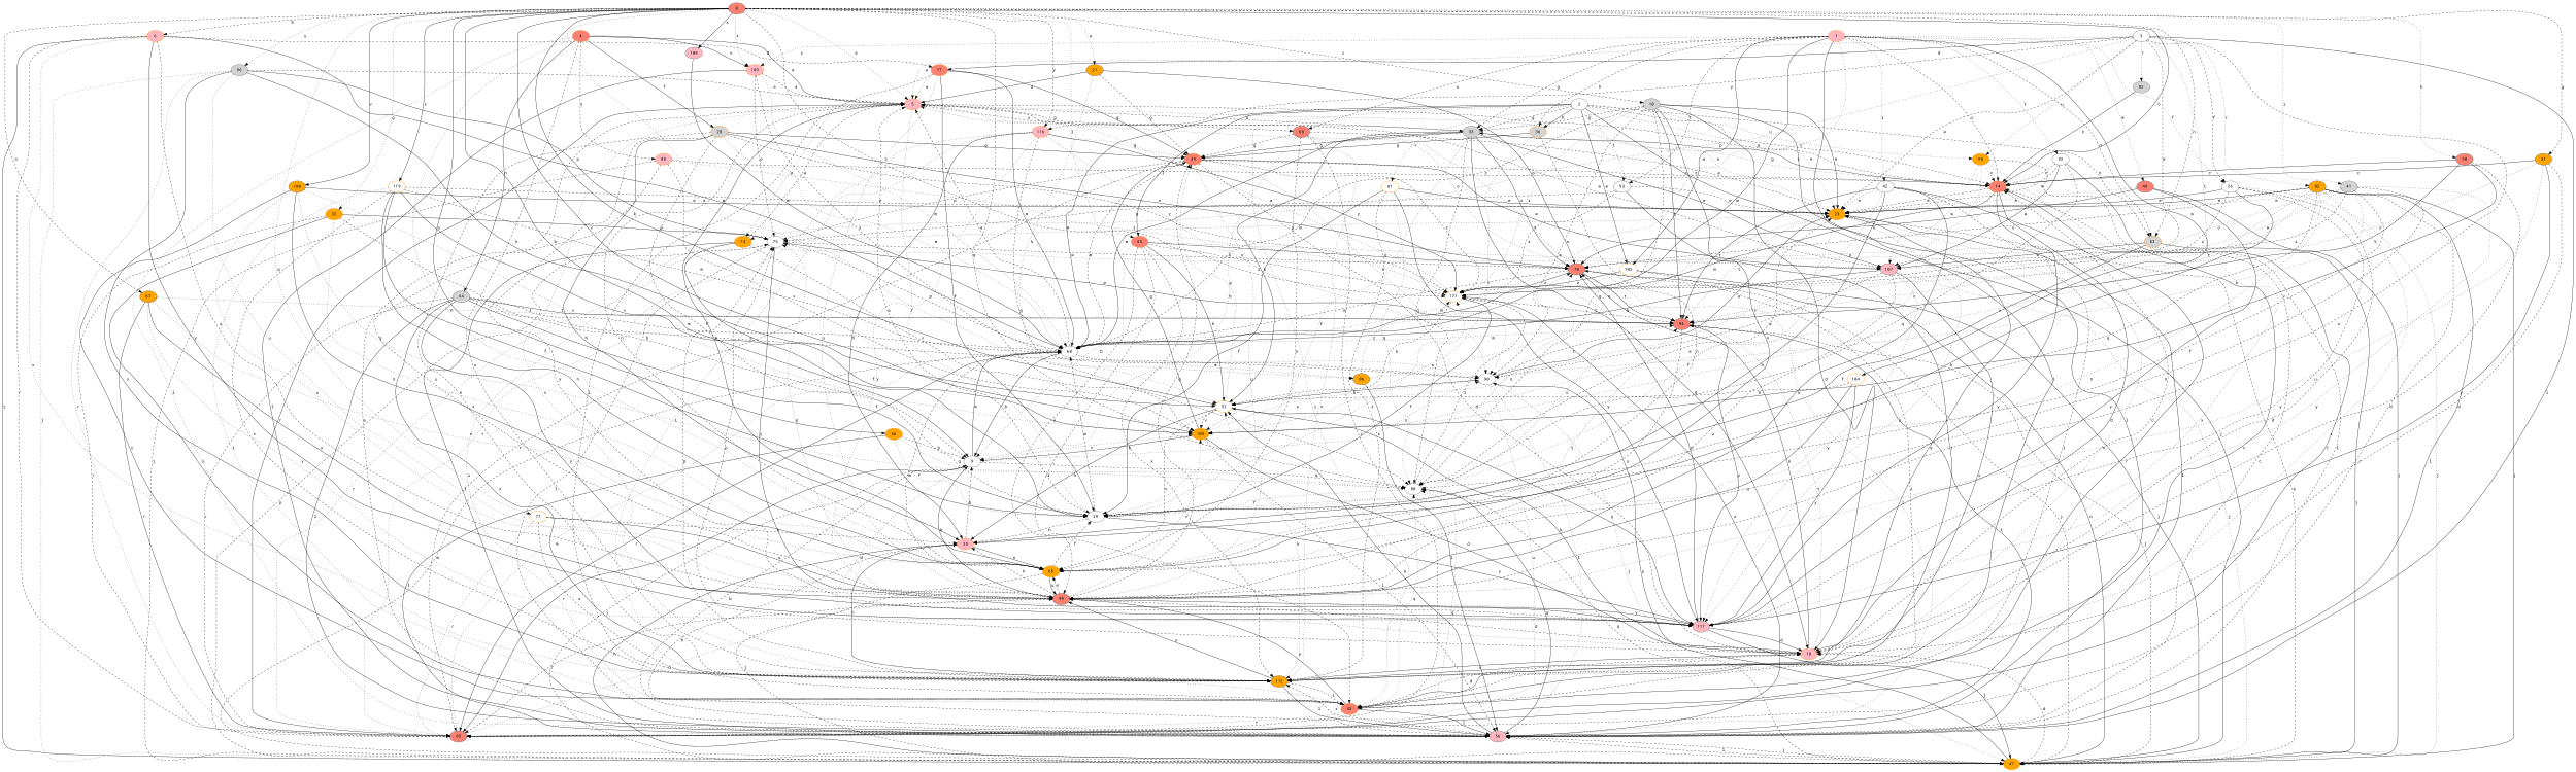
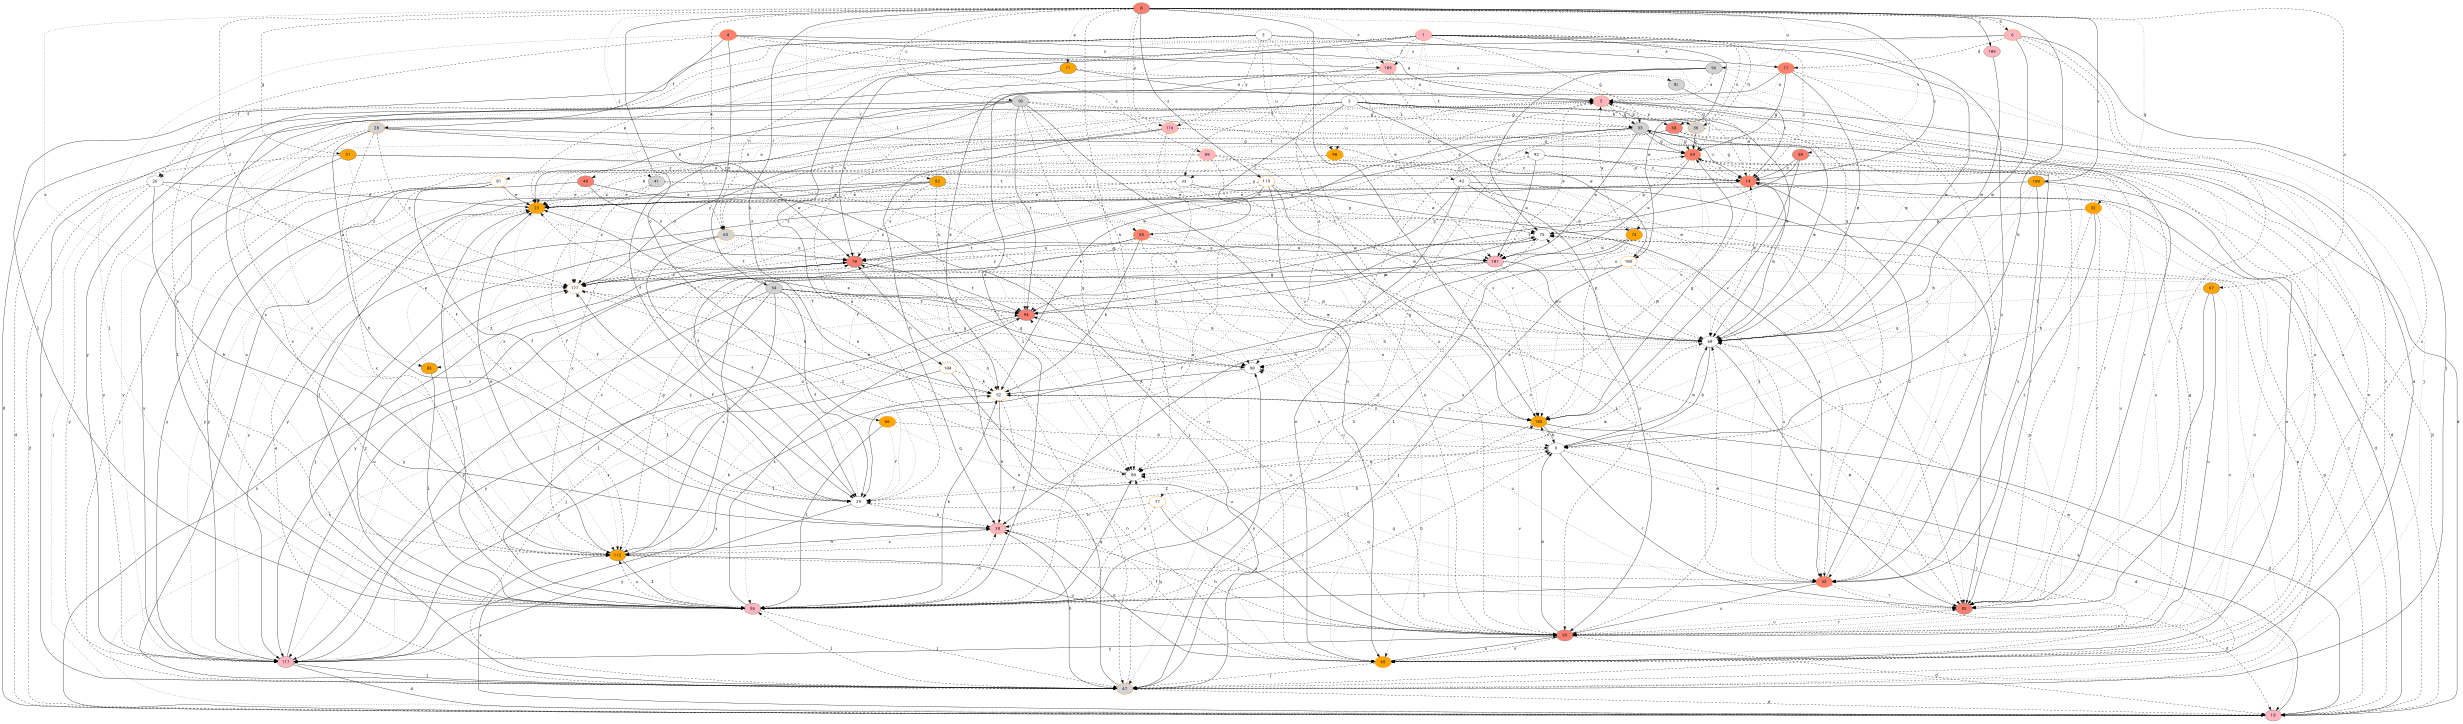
  strict digraph {
    fontname="Roboto Mono"
    node [color=gray40 fillcolor=white fontname="Roboto Mono" style=filled]
    edge [fontname="Roboto Mono" style=solid]
    0 [fillcolor=salmon]
    5 [color=darkorange fillcolor=lightpink]
    6 [color=darkorange fillcolor=lightpink]
    9
    10 [fillcolor=lightgrey]
    14 [color=darkorange fillcolor=salmon]
    21 [fillcolor=orange]
    31 [fillcolor=orange]
    32 [color=darkorange fillcolor=orange]
    41 [fillcolor=lightgrey]
    50 [fillcolor=salmon]
    52 [color=darkorange]
    55 [color=darkorange fillcolor=salmon]
    63 [color=darkorange fillcolor=lightgrey]
    66 [color=darkorange fillcolor=orange]
    67 [fillcolor=orange]
    77 [color=darkorange]
    80
    86 [fillcolor=orange]
    96 [fillcolor=lightgrey]
    100 [fillcolor=orange]
    103 [color=darkorange fillcolor=orange]
    108 [fillcolor=lightpink]
    109 [color=darkorange fillcolor=lightpink]
    116 [color=darkorange fillcolor=lightpink]
    119 [color=darkorange]
    122 [color=darkorange]
    33 [fillcolor=lightgrey]
    68 [fillcolor=salmon]
    74 [color=darkorange fillcolor=orange]
    107 [fillcolor=lightpink]
    65 [color=darkorange fillcolor=orange]
    112 [fillcolor=orange]
    29
    70 [fillcolor=salmon]
    85 [fillcolor=salmon]
    60
-   47 [color=darkorange fillcolor=orange]
+   47 [color=darkorange fillcolor=lightgrey]
    17 [color=darkorange fillcolor=salmon]
    99 [fillcolor=salmon]
    117 [fillcolor=lightpink]
-   18 [color=darkorange fillcolor=lightpink]
+   18 [fillcolor=lightpink]
    90
    23 [color=darkorange fillcolor=orange]
    56 [fillcolor=lightpink]
    94 [fillcolor=salmon]
    34 [color=darkorange fillcolor=salmon]
    43 [color=darkorange fillcolor=salmon]
    75
    38 [color=darkorange fillcolor=lightpink]
    1 [color=darkorange fillcolor=lightpink]
    26
    36 [color=darkorange fillcolor=lightgrey]
    42
    n55 [fillcolor=salmon label=48]
    92
    93
    104 [color=darkorange]
    105 [color=darkorange]
    2
    81 [color=darkorange]
    98 [color=darkorange fillcolor=orange]
    3
    82 [fillcolor=orange]
    83 [fillcolor=lightgrey]
    4 [color=darkorange fillcolor=salmon]
    28 [color=darkorange fillcolor=lightgrey]
    64 [fillcolor=lightgrey]
    88 [color=darkorange fillcolor=lightpink]
    0 -> 5 [label=a style=dotted]
    0 -> 6 [label=b style=dashed]
    0 -> 9 [label=b]
    0 -> 10 [label=c style=dashed]
    0 -> 14 [label=c]
    0 -> 21 [label=e style=dotted]
    0 -> 31 [label=g style=dashed]
    0 -> 32 [label=g style=dotted]
    0 -> 41 [label=i style=dotted]
    0 -> 50 [label=k style=dotted]
    0 -> 52 [label=k]
    0 -> 55 [label=l style=dotted]
    0 -> 63 [label=n style=dashed]
    0 -> 66 [label=o]
    0 -> 67 [label=o style=dashed]
    0 -> 77 [label=q style=dotted]
    0 -> 80 [label=q style=dashed]
    0 -> 86 [label=s style=dotted]
    0 -> 96 [label=u style=dotted]
    0 -> 100 [label=v]
    0 -> 103 [label=v]
    0 -> 108 [label=x]
    0 -> 109 [label=x style=dotted]
    0 -> 116 [label=y style=dashed]
    0 -> 119 [label=z]
    0 -> 122 [label=z style=dashed]
    5 -> 33 [label=g style=dashed]
    5 -> 68 [label=o style=dashed]
    5 -> 74 [label=p style=dotted]
    5 -> 107 [label=w style=dashed]
    5 -> 65 [label=n style=dashed]
    5 -> 112 [label=x style=dotted]
    5 -> 29 [label=f style=dotted]
    5 -> 70 [label=o style=dotted]
    5 -> 85 [label=r]
    6 -> 112 [label=x style=dotted]
    6 -> 85 [label=r style=dashed]
    6 -> 60 [label=m]
    6 -> 47 [label=j]
    6 -> 17 [label=d style=dashed]
    6 -> 99 [label=u style=dashed]
    6 -> 117 [label=y]
    9 -> 80 [label=q style=dashed]
    9 -> 103 [label=v style=dotted]
    9 -> 85 [label=r]
    9 -> 60 [label=m]
    9 -> 47 [label=j style=dashed]
    9 -> 18 [label=d style=dotted]
    9 -> 90 [label=s style=dotted]
    10 -> 80 [label=q style=dashed]
    10 -> 122 [label=z style=dotted]
    10 -> 33 [label=g style=dashed]
    10 -> 65 [label=n]
    10 -> 60 [label=m style=dashed]
    10 -> 18 [label=d]
    10 -> 90 [label=s style=dashed]
    10 -> 23 [label=e]
    10 -> 56 [label=l]
    10 -> 94 [label=t]
    14 -> 5 [label=a style=dashed]
    14 -> 33 [label=g style=dotted]
    14 -> 60 [label=m]
    14 -> 117 [label=y]
    14 -> 18 [label=d]
    14 -> 23 [label=e style=dashed]
    21 -> 5 [label=a]
    21 -> 52 [label=k style=dotted]
    21 -> 70 [label=o]
    21 -> 34 [label=g style=dashed]
    31 -> 14 [label=c]
    31 -> 122 [label=z style=dotted]
    31 -> 99 [label=u style=dotted]
    31 -> 117 [label=y]
    31 -> 18 [label=d style=dashed]
    32 -> 9 [label=b style=dashed]
    32 -> 65 [label=n style=dotted]
    32 -> 85 [label=r style=dashed]
    32 -> 43 [label=i]
    32 -> 75 [label=p]
    41 -> 122 [label=z style=dashed]
    41 -> 107 [label=w style=dotted]
    41 -> 65 [label=n style=dashed]
    41 -> 29 [label=f style=dashed]
    41 -> 70 [label=o style=dotted]
    41 -> 117 [label=y style=dotted]
    41 -> 90 [label=s style=dotted]
    41 -> 23 [label=e style=dotted]
    50 -> 14 [label=c]
    50 -> 103 [label=v]
    50 -> 18 [label=d style=dashed]
    50 -> 94 [label=t]
    52 -> 103 [label=v style=dashed]
    52 -> 65 [label=n style=dashed]
    52 -> 117 [label=y]
    52 -> 34 [label=g style=dotted]
    52 -> 38 [label=h]
    55 -> 9 [label=b style=dotted]
    55 -> 52 [label=k]
    55 -> 122 [label=z style=dashed]
    55 -> 107 [label=w style=dotted]
    55 -> 112 [label=x style=dashed]
    55 -> 70 [label=o]
    55 -> 99 [label=u style=dashed]
    55 -> 43 [label=i style=dashed]
    63 -> 107 [label=w]
    63 -> 29 [label=f]
    63 -> 70 [label=o style=dotted]
    63 -> 47 [label=j]
    66 -> 9 [label=b style=dashed]
    66 -> 80 [label=q style=dotted]
    66 -> 29 [label=f style=dotted]
    66 -> 56 [label=l]
    67 -> 65 [label=n style=dotted]
    67 -> 85 [label=r]
    67 -> 99 [label=u]
    67 -> 117 [label=y style=dotted]
    67 -> 94 [label=t style=dotted]
    77 -> 112 [label=x style=dashed]
    77 -> 85 [label=r style=dotted]
    77 -> 99 [label=u]
    77 -> 38 [label=h style=dashed]
    80 -> 122 [label=z style=dashed]
    80 -> 29 [label=f style=dotted]
    80 -> 70 [label=o style=dotted]
    80 -> 23 [label=e style=dashed]
    86 -> 122 [label=z style=dotted]
    86 -> 23 [label=e style=dotted]
    86 -> 56 [label=l]
    96 -> 5 [label=a style=dashed]
    96 -> 52 [label=k]
    96 -> 112 [label=x]
    96 -> 85 [label=r style=dotted]
    96 -> 47 [label=j style=dotted]
    96 -> 99 [label=u style=dotted]
    96 -> 75 [label=p]
    100 -> 80 [label=q style=dotted]
    100 -> 103 [label=v style=dotted]
    100 -> 65 [label=n]
    100 -> 99 [label=u style=dotted]
    100 -> 23 [label=e]
    100 -> 43 [label=i]
    103 -> 9 [label=b]
    103 -> 18 [label=d]
    103 -> 90 [label=s style=dotted]
    103 -> 56 [label=l style=dashed]
    103 -> 34 [label=g]
    108 -> 60 [label=m]
    109 -> 5 [label=a style=dashed]
    109 -> 60 [label=m style=dotted]
    109 -> 90 [label=s style=dashed]
    109 -> 56 [label=l]
    109 -> 75 [label=p style=dashed]
    116 -> 80 [label=q style=dashed]
    116 -> 122 [label=z]
    116 -> 85 [label=r style=dotted]
    116 -> 117 [label=y style=dotted]
    116 -> 90 [label=s style=dotted]
    116 -> 34 [label=g style=dotted]
    116 -> 43 [label=i style=dotted]
    116 -> 38 [label=h]
    119 -> 103 [label=v]
    119 -> 65 [label=n]
    119 -> 112 [label=x style=dashed]
    119 -> 29 [label=f]
    119 -> 60 [label=m style=dashed]
    119 -> 23 [label=e style=dashed]
    119 -> 43 [label=i style=dotted]
    122 -> 5 [label=a style=dotted]
    122 -> 52 [label=k style=dashed]
    122 -> 29 [label=f]
    122 -> 94 [label=t style=dashed]
    33 -> 5 [label=a style=dashed]
    33 -> 14 [label=c]
    33 -> 52 [label=k]
    33 -> 80 [label=q style=dashed]
    33 -> 107 [label=w]
    33 -> 29 [label=f style=dotted]
    33 -> 70 [label=o]
    33 -> 60 [label=m]
    33 -> 18 [label=d]
    33 -> 34 [label=g]
    68 -> 9 [label=b style=dotted]
    68 -> 65 [label=n style=dashed]
    68 -> 112 [label=x style=dotted]
    68 -> 85 [label=r style=dashed]
    68 -> 23 [label=e style=dashed]
    68 -> 94 [label=t style=dotted]
    68 -> 34 [label=g style=dashed]
    74 -> 5 [label=a style=dashed]
    74 -> 103 [label=v style=dashed]
    74 -> 107 [label=w style=dotted]
    74 -> 29 [label=f]
    74 -> 56 [label=l]
    74 -> 43 [label=i style=dotted]
    107 -> 112 [label=x]
    107 -> 60 [label=m]
    107 -> 47 [label=j style=dotted]
    107 -> 99 [label=u style=dashed]
    107 -> 117 [label=y style=dotted]
    107 -> 90 [label=s style=dashed]
    65 -> 5 [label=a]
    65 -> 29 [label=f style=dashed]
    65 -> 47 [label=j style=dashed]
    65 -> 99 [label=u]
    65 -> 94 [label=t style=dotted]
    112 -> 52 [label=k style=dotted]
    112 -> 99 [label=u]
    112 -> 23 [label=e]
    112 -> 56 [label=l]
    112 -> 43 [label=i style=dashed]
    112 -> 75 [label=p style=dashed]
    112 -> 38 [label=h]
    29 -> 5 [label=a style=dashed]
    29 -> 122 [label=z style=dotted]
    29 -> 70 [label=o style=dotted]
    29 -> 60 [label=m style=dashed]
    29 -> 117 [label=y]
    29 -> 38 [label=h style=dashed]
    70 -> 122 [label=z]
    70 -> 60 [label=m style=dashed]
    70 -> 47 [label=j style=dashed]
    70 -> 56 [label=l style=dotted]
    70 -> 94 [label=t]
    85 -> 80 [label=q style=dotted]
    85 -> 60 [label=m style=dotted]
    85 -> 99 [label=u style=dotted]
    60 -> 5 [label=a style=dashed]
    60 -> 9 [label=b]
    60 -> 86 [label=m style=dotted]
    60 -> 85 [label=r]
    60 -> 90 [label=s style=dotted]
    60 -> 75 [label=p style=dashed]
    47 -> 80 [label=q style=dashed]
    47 -> 70 [label=o]
    47 -> 60 [label=m style=dashed]
    47 -> 18 [label=d style=dashed]
    47 -> 90 [label=s]
    47 -> 23 [label=e style=dashed]
    47 -> 56 [label=l style=dashed]
    47 -> 75 [label=p style=dashed]
    47 -> 38 [label=h]
    17 -> 5 [label=a style=dotted]
    17 -> 29 [label=f]
    17 -> 60 [label=m]
    17 -> 99 [label=u style=dotted]
    17 -> 34 [label=g]
    17 -> 43 [label=i style=dashed]
    99 -> 9 [label=b]
    99 -> 103 [label=v style=dotted]
    99 -> 65 [label=n style=dashed]
    99 -> 85 [label=r style=dashed]
    99 -> 60 [label=m style=dashed]
    99 -> 117 [label=y]
    99 -> 18 [label=d style=dashed]
    99 -> 34 [label=g style=dashed]
    99 -> 75 [label=p style=dotted]
    99 -> 38 [label=h style=dashed]
    117 -> 70 [label=o]
    117 -> 47 [label=j]
    117 -> 18 [label=d]
    18 -> 14 [label=c style=dashed]
    18 -> 52 [label=k]
    18 -> 112 [label=x]
    18 -> 70 [label=o]
    18 -> 94 [label=t style=dotted]
    18 -> 75 [label=p style=dashed]
    90 -> 52 [label=k]
    90 -> 85 [label=u style=dotted]
    90 -> 47 [label=j style=dotted]
    90 -> 23 [label=e]
    90 -> 56 [label=l style=dotted]
    90 -> 94 [label=t style=dashed]
    23 -> 5 [label=a style=dotted]
    23 -> 112 [label=x style=dotted]
    23 -> 29 [label=f style=dotted]
    23 -> 117 [label=y style=dotted]
    23 -> 56 [label=l]
    23 -> 94 [label=t style=dotted]
    23 -> 75 [label=p style=dotted]
    56 -> 5 [label=a style=dashed]
    56 -> 9 [label=b style=dashed]
    56 -> 14 [label=c style=dashed]
    56 -> 52 [label=k]
    56 -> 80 [label=q]
    56 -> 122 [label=z]
    56 -> 112 [label=x style=dashed]
    56 -> 47 [label=j style=dashed]
    56 -> 94 [label=t]
    56 -> 38 [label=h style=dashed]
    94 -> 60 [label=m style=dotted]
    94 -> 47 [label=j style=dashed]
    94 -> 99 [label=u style=dashed]
    94 -> 117 [label=y]
    94 -> 75 [label=p]
    34 -> 14 [label=c style=dashed]
    34 -> 122 [label=z style=dashed]
    34 -> 107 [label=w]
    34 -> 85 [label=r style=dashed]
    34 -> 60 [label=m style=dashed]
    34 -> 99 [label=u style=dotted]
    34 -> 18 [label=d style=dashed]
    34 -> 90 [label=s style=dotted]
    34 -> 75 [label=p style=dashed]
    43 -> 14 [label=c]
    43 -> 80 [label=q style=dotted]
    43 -> 85 [label=r style=dotted]
    43 -> 99 [label=u]
    43 -> 18 [label=d style=dashed]
    43 -> 56 [label=l]
    75 -> 70 [label=o style=dashed]
    75 -> 85 [label=r style=dotted]
    75 -> 117 [label=y]
    75 -> 56 [label=l style=dashed]
    38 -> 9 [label=b style=dashed]
    38 -> 65 [label=n]
+   38 -> 112 [label=x style=dotted]
    1 -> 14 [label=c style=dashed]
    1 -> 63 [label=n style=dashed]
    1 -> 109 [label=x style=dotted]
    1 -> 122 [label=z style=dotted]
    1 -> 33 [label=g style=dashed]
    1 -> 68 [label=o style=dashed]
    1 -> 60 [label=m]
    1 -> 43 [label=i]
    1 -> 26 [label=f style=dotted]
    1 -> 36 [label=h style=dashed]
    1 -> 42 [label=i style=dotted]
    1 -> n55 [label=m style=dotted]
    1 -> 92 [label=t style=dotted]
    1 -> 93 [label=t style=dashed]
    1 -> 104 [label=w]
    1 -> 105 [label=w]
    26 -> 122 [label=z style=dashed]
    26 -> 47 [label=j style=dotted]
    26 -> 117 [label=y style=dashed]
    26 -> 18 [label=d style=dashed]
    26 -> 23 [label=e]
    26 -> 38 [label=h]
    36 -> 103 [label=v style=dotted]
    36 -> 65 [label=n style=dashed]
    36 -> 34 [label=g]
    42 -> 103 [label=v style=dotted]
    42 -> 85 [label=r]
    42 -> 99 [label=u]
    42 -> 23 [label=e style=dotted]
    42 -> 94 [label=t]
    42 -> 43 [label=i style=dashed]
    42 -> 38 [label=h]
    n55 -> 70 [label=o]
    n55 -> 47 [label=j]
    n55 -> 117 [label=y]
    n55 -> 23 [label=e style=dotted]
    92 -> 14 [label=c style=dashed]
    92 -> 80 [label=q style=dashed]
    92 -> 107 [label=w]
    92 -> 85 [label=r]
    92 -> 23 [label=m style=dashed]
    93 -> 122 [label=z style=dashed]
    93 -> 23 [label=e style=dashed]
    93 -> 43 [label=i]
    93 -> 75 [label=p style=dashed]
    104 -> 52 [label=k style=dashed]
    104 -> 99 [label=u]
    104 -> 117 [label=y]
    105 -> 122 [label=z]
    105 -> 60 [label=m style=dotted]
    105 -> 47 [label=j]
    105 -> 43 [label=i style=dashed]
    2 -> 14 [label=c style=dashed]
    2 -> 55 [label=l]
    2 -> 63 [label=n style=dashed]
    2 -> 33 [label=g style=dashed]
    2 -> 60 [label=m]
    2 -> 47 [label=j]
    2 -> 23 [label=e style=dotted]
    2 -> 43 [label=i style=dotted]
    2 -> 36 [label=h]
    2 -> 93 [label=t style=dotted]
    2 -> 105 [label=w]
    2 -> 81 [label=r style=dotted]
    2 -> 98 [label=u style=dotted]
    81 -> 80 [label=q style=dotted]
    81 -> 112 [label=x style=dashed]
    81 -> 29 [label=f]
    81 -> 117 [label=y]
    81 -> 23 [label=e]
    98 -> 14 [label=c style=dotted]
    98 -> 103 [label=v style=dotted]
    98 -> 107 [label=w style=dotted]
    98 -> 112 [label=x style=dotted]
    98 -> 56 [label=l style=dashed]
    3 -> 5 [label=a style=dotted]
    3 -> 116 [label=y style=dashed]
    3 -> 74 [label=p style=dotted]
    3 -> 107 [label=w style=dashed]
    3 -> 17 [label=d]
    3 -> 99 [label=u style=dashed]
    3 -> 23 [label=e style=dashed]
    3 -> 56 [label=l]
    3 -> 94 [label=t style=dotted]
    3 -> 26 [label=f style=dashed]
    3 -> 98 [label=u style=dotted]
    3 -> 82 [label=r style=dotted]
    3 -> 83 [label=r style=dotted]
    82 -> 80 [label=q style=dashed]
    82 -> 103 [label=v style=dotted]
    82 -> 65 [label=n style=dotted]
    82 -> 112 [label=x style=dotted]
    82 -> 70 [label=o style=dashed]
    82 -> 85 [label=r style=dashed]
    82 -> 47 [label=j]
    82 -> 23 [label=e]
    82 -> 56 [label=l]
    82 -> 94 [label=t style=dotted]
    83 -> 14 [label=c]
    4 -> 5 [label=a]
    4 -> 109 [label=x]
    4 -> 65 [label=n style=dotted]
    4 -> 112 [label=x style=dashed]
    4 -> 56 [label=l style=dotted]
    4 -> 28 [label=f]
    4 -> 64 [label=n]
    4 -> 88 [label=s style=dashed]
    28 -> 122 [label=z style=dashed]
    28 -> 112 [label=x style=dashed]
    28 -> 29 [label=f style=dashed]
    28 -> 70 [label=o]
    28 -> 60 [label=m style=dotted]
    28 -> 117 [label=y style=dashed]
    28 -> 34 [label=g]
    28 -> 38 [label=h]
    64 -> 112 [label=x]
    64 -> 29 [label=f]
    64 -> 85 [label=r style=dashed]
    64 -> 60 [label=m style=dashed]
    64 -> 117 [label=y]
    64 -> 90 [label=s style=dashed]
    64 -> 56 [label=l]
    64 -> 94 [label=t]
    88 -> 14 [label=c style=dashed]
    88 -> 103 [label=v style=dashed]
    88 -> 122 [label=z style=dotted]
    88 -> 47 [label=j style=dashed]
    88 -> 99 [label=u style=dashed]
  }
